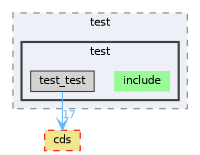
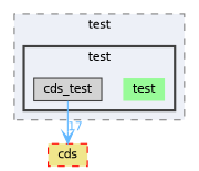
  digraph {
    compound=true
    node [fontname=Helvetica fontsize=10 shape=box style=filled]
-   n1 [height=0.2 label=include shape=plaintext width=0.4 fillcolor=palegreen]
-   n2 [color=grey25 fillcolor=lightgrey height=0.2 label=test_test width=0.4]
+   n1 [height=0.2 label=test shape=plaintext width=0.4 fillcolor=palegreen]
+   n2 [color=grey25 fillcolor=lightgrey height=0.2 label=cds_test width=0.4]
    n3 [color=red fillcolor=khaki height=0.2 label=cds style="filled,dashed" width=0.4]
    subgraph cluster_1 {
      bgcolor="#edf0f7"
      fontname=Helvetica
      fontsize=10
      label=test
      pencolor=grey50
      style="filled,dashed"
      subgraph cluster_2 {
        bgcolor="#edf0f7"
        fontname=Helvetica
        fontsize=10
        pencolor=grey25
        style="filled,bold"
        n1
        n2
      }
    }
    n2 -> n3 [color=steelblue1 fontcolor=steelblue1 fontname=Helvetica fontsize=10 headlabel=17 labeldistance=1.5 labelfontname=Helvetica labelfontsize=10 arrowhead=vee]
  }
